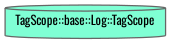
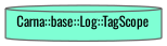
  digraph {
    rankdir=LR
    fontname=Oswald
-   n1 [color=grey40 fillcolor=aquamarine fontname=Oswald fontsize=10 height=0.2 label="TagScope::base::Log::TagScope" shape=cylinder style=filled width=0.4]
+   n1 [color=grey40 fillcolor=aquamarine fontname=Oswald fontsize=10 height=0.2 label="Carna::base::Log::TagScope" shape=cylinder style=filled width=0.4]
  }
